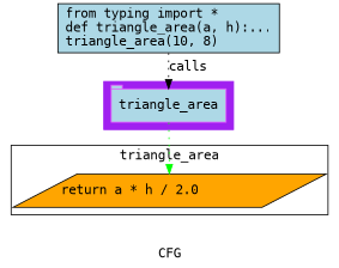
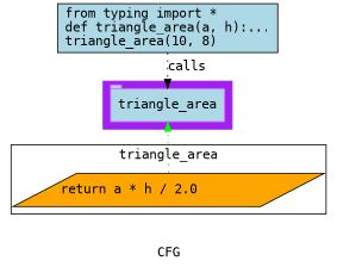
  digraph {
    compound=True
    fontname="DejaVu Sans Mono"
    label=CFG
    pack=False
    rankdir=TB
    ranksep=0.02
    node [fontname="DejaVu Sans Mono" style="filled,solid" fillcolor=lightblue]
    edge [fontname="DejaVu Sans Mono" style=dotted]
    n1 [color="#E552FF" height=0.5 label=triangle_area linenum="[7]" shape=tab style=filled width=1.7222]
    n2 [fillcolor=orange height=0.5 label="return a * h / 2.0\l" linenum="[5]" shape=parallelogram width=4.3676]
    n3 [height=0.73611 label="from typing import *\ldef triangle_area(a, h):...\ltriangle_area(10, 8)\l" linenum="[1]" shape=rectangle width=3.3194]
    subgraph cluster_1 {
      color=purple
      compound=true
      label=""
      shape=tab
      style=filled
      n1
    }
    subgraph cluster_2 {
      label=triangle_area
      n2
    }
-   n1 -> n2 [color=green]
+   n2 -> n1 [color=green]
    n3 -> n1 [label=calls]
  }
